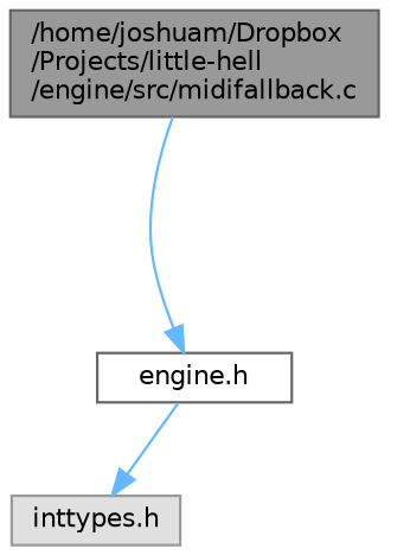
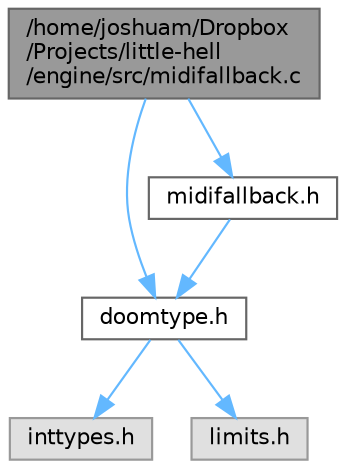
  digraph {
    node [color=grey40 fillcolor=white fontname=Helvetica fontsize=10 shape=box style=filled]
    edge [color=steelblue1 fontname=Helvetica fontsize=10 labelfontname=Helvetica labelfontsize=10 style=solid]
    n1 [color=gray40 fillcolor=grey60 fontcolor=black height=0.2 label="/home/joshuam/Dropbox\l/Projects/little-hell\l/engine/src/midifallback.c" width=0.4]
-   n2 [height=0.2 label="engine.h" width=0.4]
+   n2 [height=0.2 label="doomtype.h" width=0.4]
+   n3 [height=0.2 label="midifallback.h" width=0.4]
    n4 [color=grey60 fillcolor="#E0E0E0" height=0.2 label="inttypes.h" width=0.4]
+   n5 [color=grey60 fillcolor="#E0E0E0" height=0.2 label="limits.h" width=0.4]
    n1 -> n2
+   n1 -> n3
    n2 -> n4
+   n2 -> n5
+   n3 -> n2
  }
